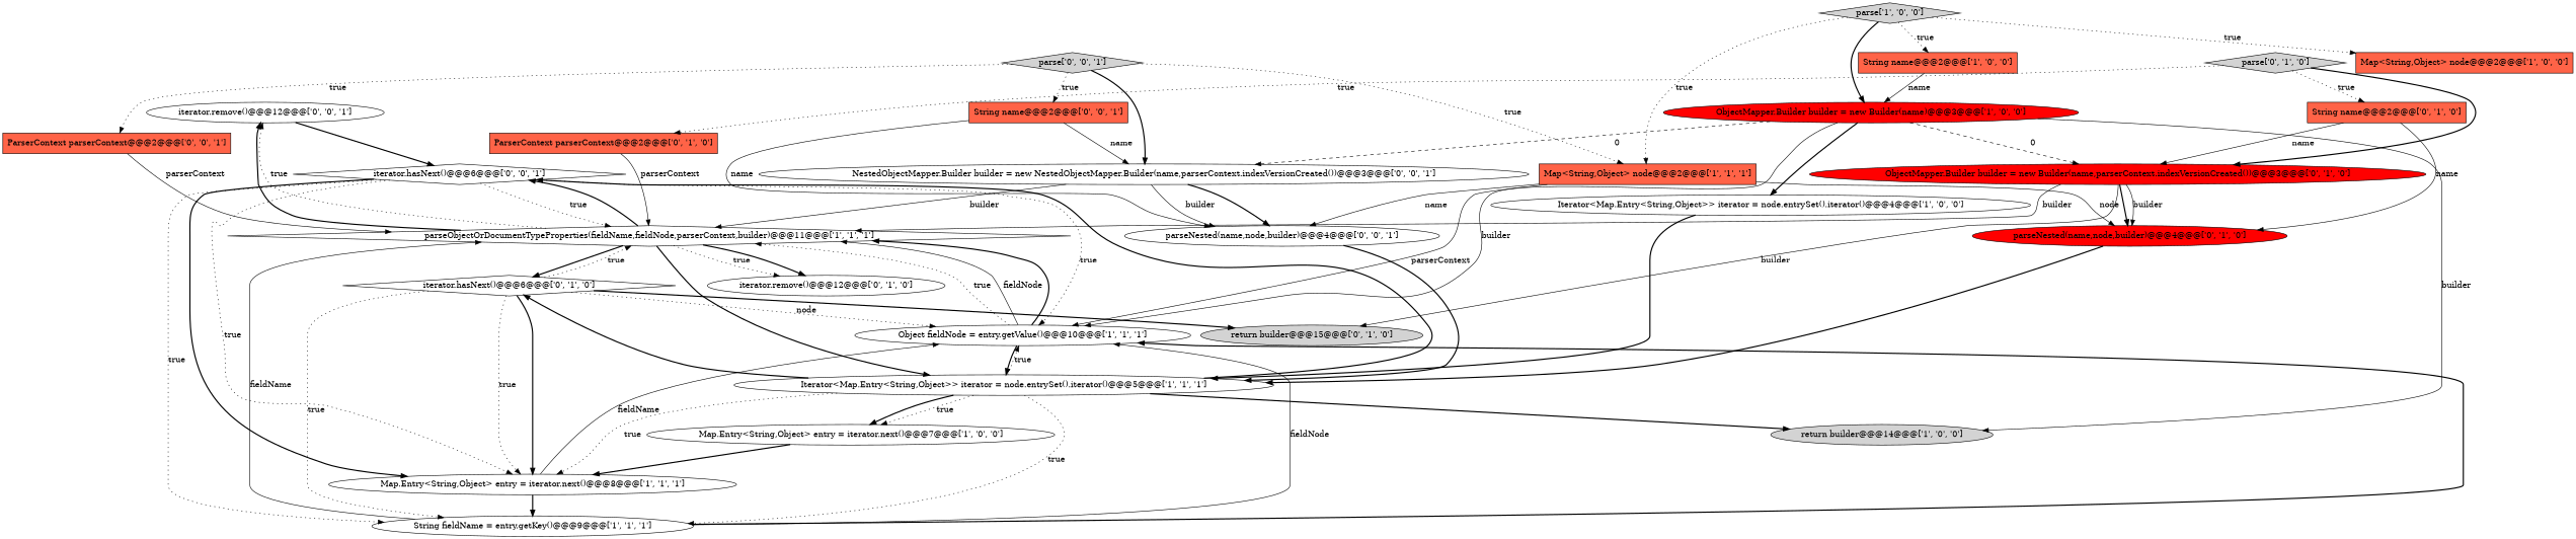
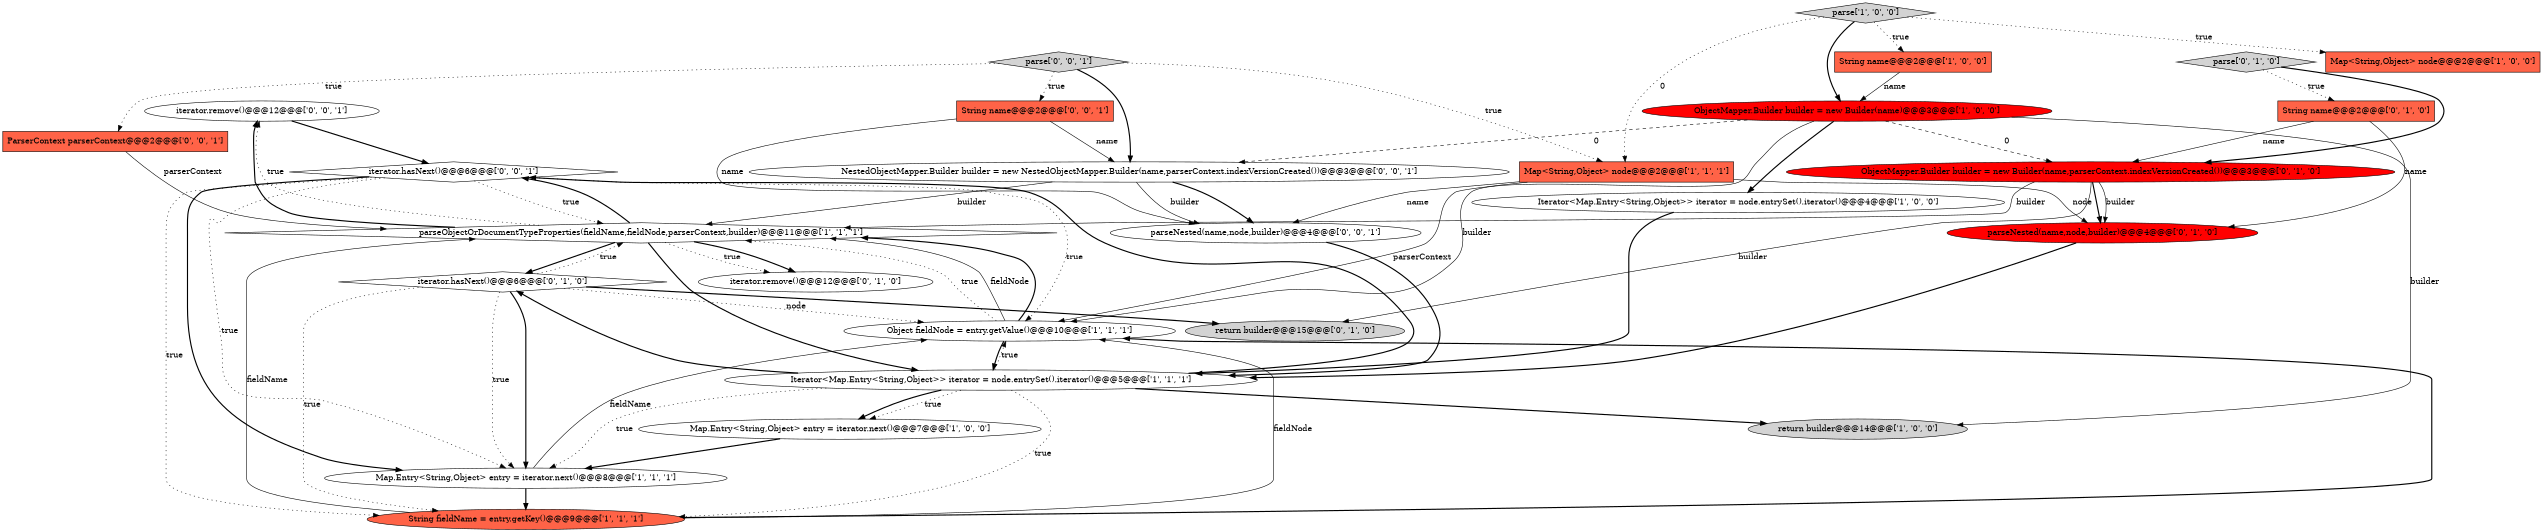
  digraph {
    node [fillcolor=white shape=ellipse style=filled]
    edge [style=bold]
    n1 [label="iterator.remove()@@@12@@@['0', '0', '1']"]
    n2 [label="iterator.hasNext()@@@6@@@['0', '0', '1']" shape=diamond]
    n3 [label="parseObjectOrDocumentTypeProperties(fieldName,fieldNode,parserContext,builder)@@@11@@@['1', '1', '1']" shape=diamond]
    n4 [label="Object fieldNode = entry.getValue()@@@10@@@['1', '1', '1']"]
-   n5 [label="String fieldName = entry.getKey()@@@9@@@['1', '1', '1']"]
+   n5 [fillcolor=tomato label="String fieldName = entry.getKey()@@@9@@@['1', '1', '1']"]
    n6 [label="Map.Entry<String,Object> entry = iterator.next()@@@8@@@['1', '1', '1']"]
    n7 [label="NestedObjectMapper.Builder builder = new NestedObjectMapper.Builder(name,parserContext.indexVersionCreated())@@@3@@@['0', '0', '1']"]
    n8 [label="parseNested(name,node,builder)@@@4@@@['0', '0', '1']"]
    n9 [label="Iterator<Map.Entry<String,Object>> iterator = node.entrySet().iterator()@@@5@@@['1', '1', '1']"]
    n10 [label="iterator.hasNext()@@@6@@@['0', '1', '0']" shape=diamond]
    n11 [label="iterator.remove()@@@12@@@['0', '1', '0']"]
    n12 [fillcolor=lightgray label="return builder@@@14@@@['1', '0', '0']"]
    n13 [label="Map.Entry<String,Object> entry = iterator.next()@@@7@@@['1', '0', '0']"]
    n14 [fillcolor=tomato label="String name@@@2@@@['0', '1', '0']" shape=box]
    n15 [fillcolor=red label="ObjectMapper.Builder builder = new Builder(name,parserContext.indexVersionCreated())@@@3@@@['0', '1', '0']"]
    n16 [fillcolor=red label="parseNested(name,node,builder)@@@4@@@['0', '1', '0']"]
    n17 [fillcolor=lightgray label="return builder@@@15@@@['0', '1', '0']"]
    n18 [fillcolor=lightgray label="parse['0', '0', '1']" shape=diamond]
    n19 [fillcolor=tomato label="String name@@@2@@@['0', '0', '1']" shape=box]
    n20 [fillcolor=tomato label="ParserContext parserContext@@@2@@@['0', '0', '1']" shape=box]
    n21 [fillcolor=tomato label="Map<String,Object> node@@@2@@@['1', '1', '1']" shape=box]
    n22 [fillcolor=tomato label="String name@@@2@@@['1', '0', '0']" shape=box]
    n23 [fillcolor=red label="ObjectMapper.Builder builder = new Builder(name)@@@3@@@['1', '0', '0']"]
    n24 [label="Iterator<Map.Entry<String,Object>> iterator = node.entrySet().iterator()@@@4@@@['1', '0', '0']"]
-   n25 [fillcolor=tomato label="ParserContext parserContext@@@2@@@['0', '1', '0']" shape=box]
    n26 [fillcolor=tomato label="Map<String,Object> node@@@2@@@['1', '0', '0']" shape=box]
    n27 [fillcolor=lightgray label="parse['0', '1', '0']" shape=diamond]
    n28 [fillcolor=lightgray label="parse['1', '0', '0']" shape=diamond]
    n1 -> n2
    n2 -> n3 [label=true style=dotted]
    n2 -> n4 [label=true style=dotted]
    n2 -> n5 [label=true style=dotted]
    n2 -> n6
    n2 -> n6 [label=true style=dotted]
    n3 -> n1 [label=true style=dotted]
    n3 -> n1
    n3 -> n2
    n3 -> n9
    n3 -> n10
    n3 -> n11
    n3 -> n11 [label=true style=dotted]
    n4 -> n3
    n4 -> n3 [label=true style=dotted]
    n4 -> n3 [label=fieldNode style=solid]
    n4 -> n9
    n5 -> n3 [label=fieldName style=solid]
    n5 -> n4 [label=fieldNode style=solid]
    n5 -> n4
    n6 -> n4 [label=fieldName style=solid]
    n6 -> n5
    n7 -> n3 [label=builder style=solid]
    n7 -> n8
    n7 -> n8 [label=builder style=solid]
    n8 -> n9
    n9 -> n2
    n9 -> n4 [label=true style=dotted]
    n9 -> n5 [label=true style=dotted]
    n9 -> n6 [label=true style=dotted]
    n9 -> n10
    n9 -> n12
    n9 -> n13 [label=true style=dotted]
    n9 -> n13
    n10 -> n3 [label=true style=dotted]
    n10 -> n4 [label="node" style=dotted]
    n10 -> n5 [label=true style=dotted]
    n10 -> n6 [label=true style=dotted]
    n10 -> n6
    n10 -> n17
    n13 -> n6
    n14 -> n15 [label=name style=solid]
    n14 -> n16 [label=name style=solid]
    n15 -> n3 [label=builder style=solid]
    n15 -> n16
    n15 -> n16 [label=builder style=solid]
    n15 -> n17 [label=builder style=solid]
    n16 -> n9
    n18 -> n7
    n18 -> n19 [label=true style=dotted]
    n18 -> n20 [label=true style=dotted]
    n18 -> n21 [label=true style=dotted]
    n19 -> n7 [label=name style=solid]
    n19 -> n8 [label=name style=solid]
    n20 -> n3 [label=parserContext style=solid]
    n21 -> n4 [label=parserContext style=solid]
    n21 -> n8 [label=name style=solid]
    n21 -> n16 [label="node" style=solid]
    n22 -> n23 [label=name style=solid]
    n23 -> n4 [label=builder style=solid]
    n23 -> n7 [label=0 style=dashed]
    n23 -> n12 [label=builder style=solid]
    n23 -> n15 [label=0 style=dashed]
    n23 -> n24
    n24 -> n9
-   n25 -> n3 [label=parserContext style=solid]
    n27 -> n14 [label=true style=dotted]
    n27 -> n15
-   n27 -> n25 [label=true style=dotted]
-   n28 -> n21 [label=true style=dotted]
+   n28 -> n21 [label=0 style=dotted]
    n28 -> n22 [label=true style=dotted]
    n28 -> n23
    n28 -> n26 [label=true style=dotted]
  }
